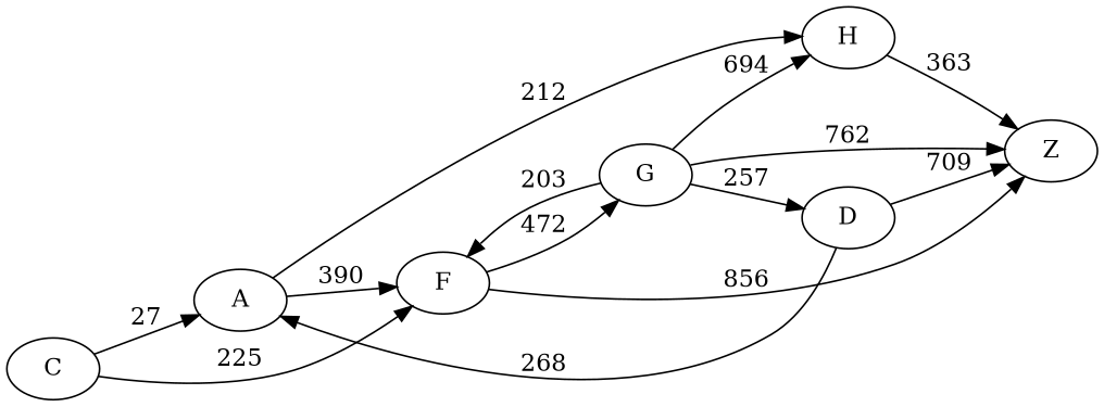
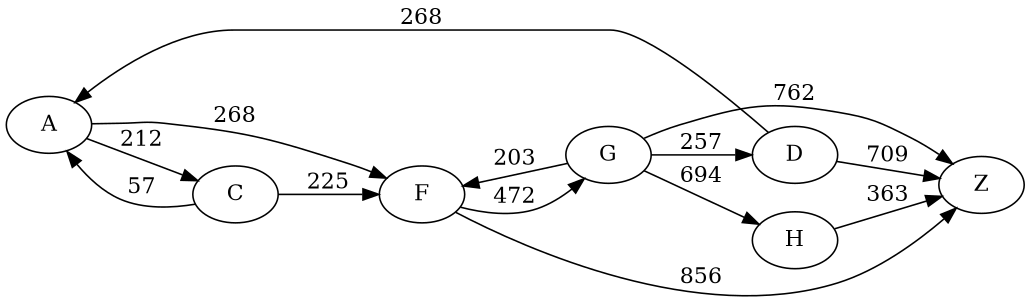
  digraph {
    rankdir=LR
    A
    C
    F
    D
    Z
    G
    H
-   A -> H [label=212]
-   A -> F [label=390]
-   C -> A [label=27]
+   A -> C [label=212]
+   A -> F [label=268]
+   C -> A [label=57]
    C -> F [label=225]
    F -> Z [label=856]
    F -> G [label=472]
    D -> A [label=268]
    D -> Z [label=709]
    G -> F [label=203]
    G -> D [label=257]
    G -> Z [label=762]
    G -> H [label=694]
    H -> Z [label=363]
  }
